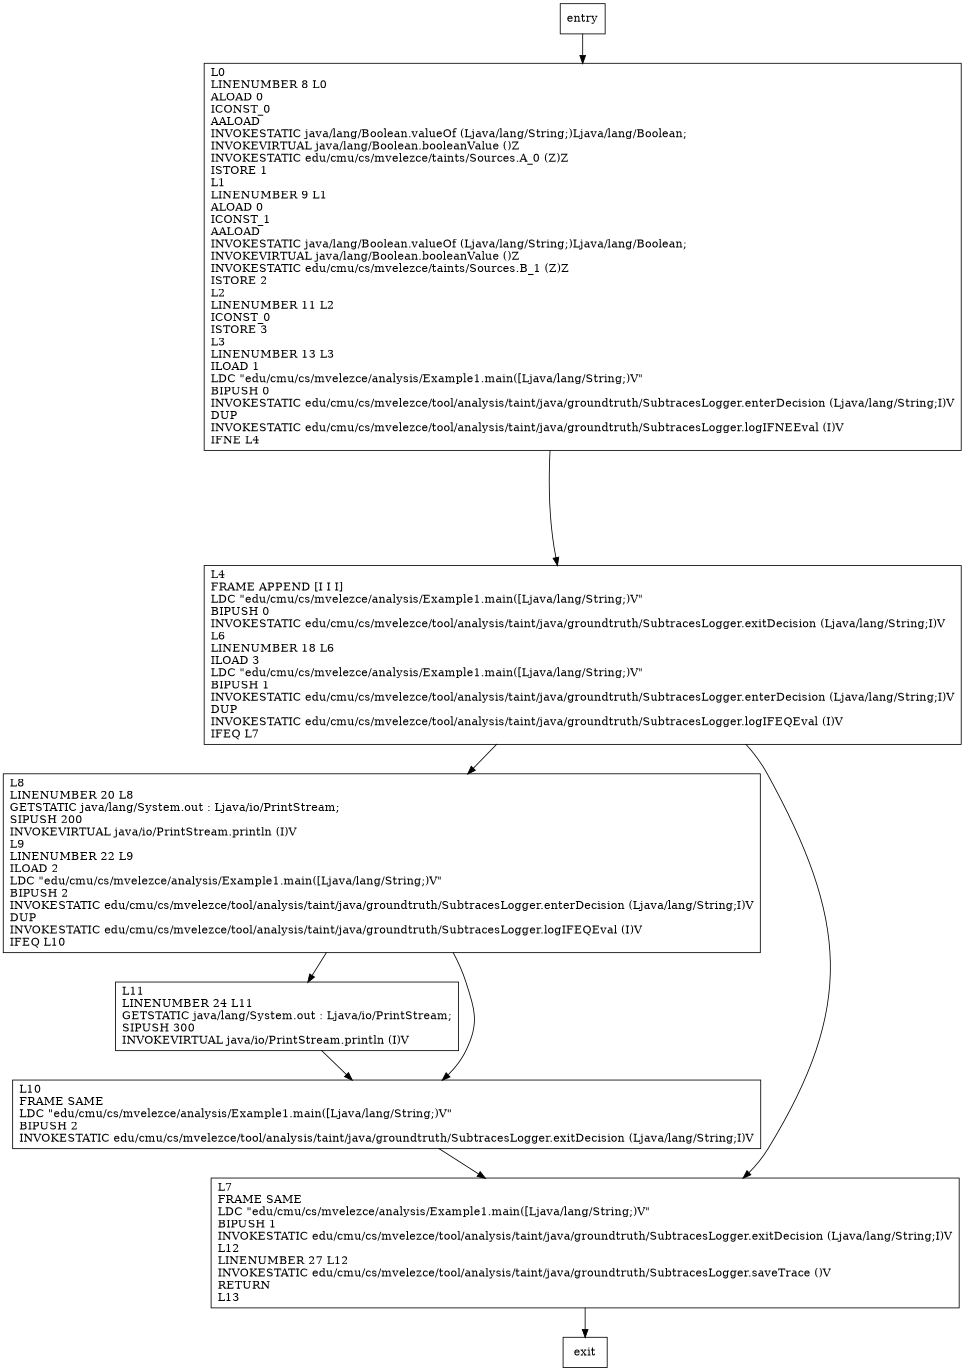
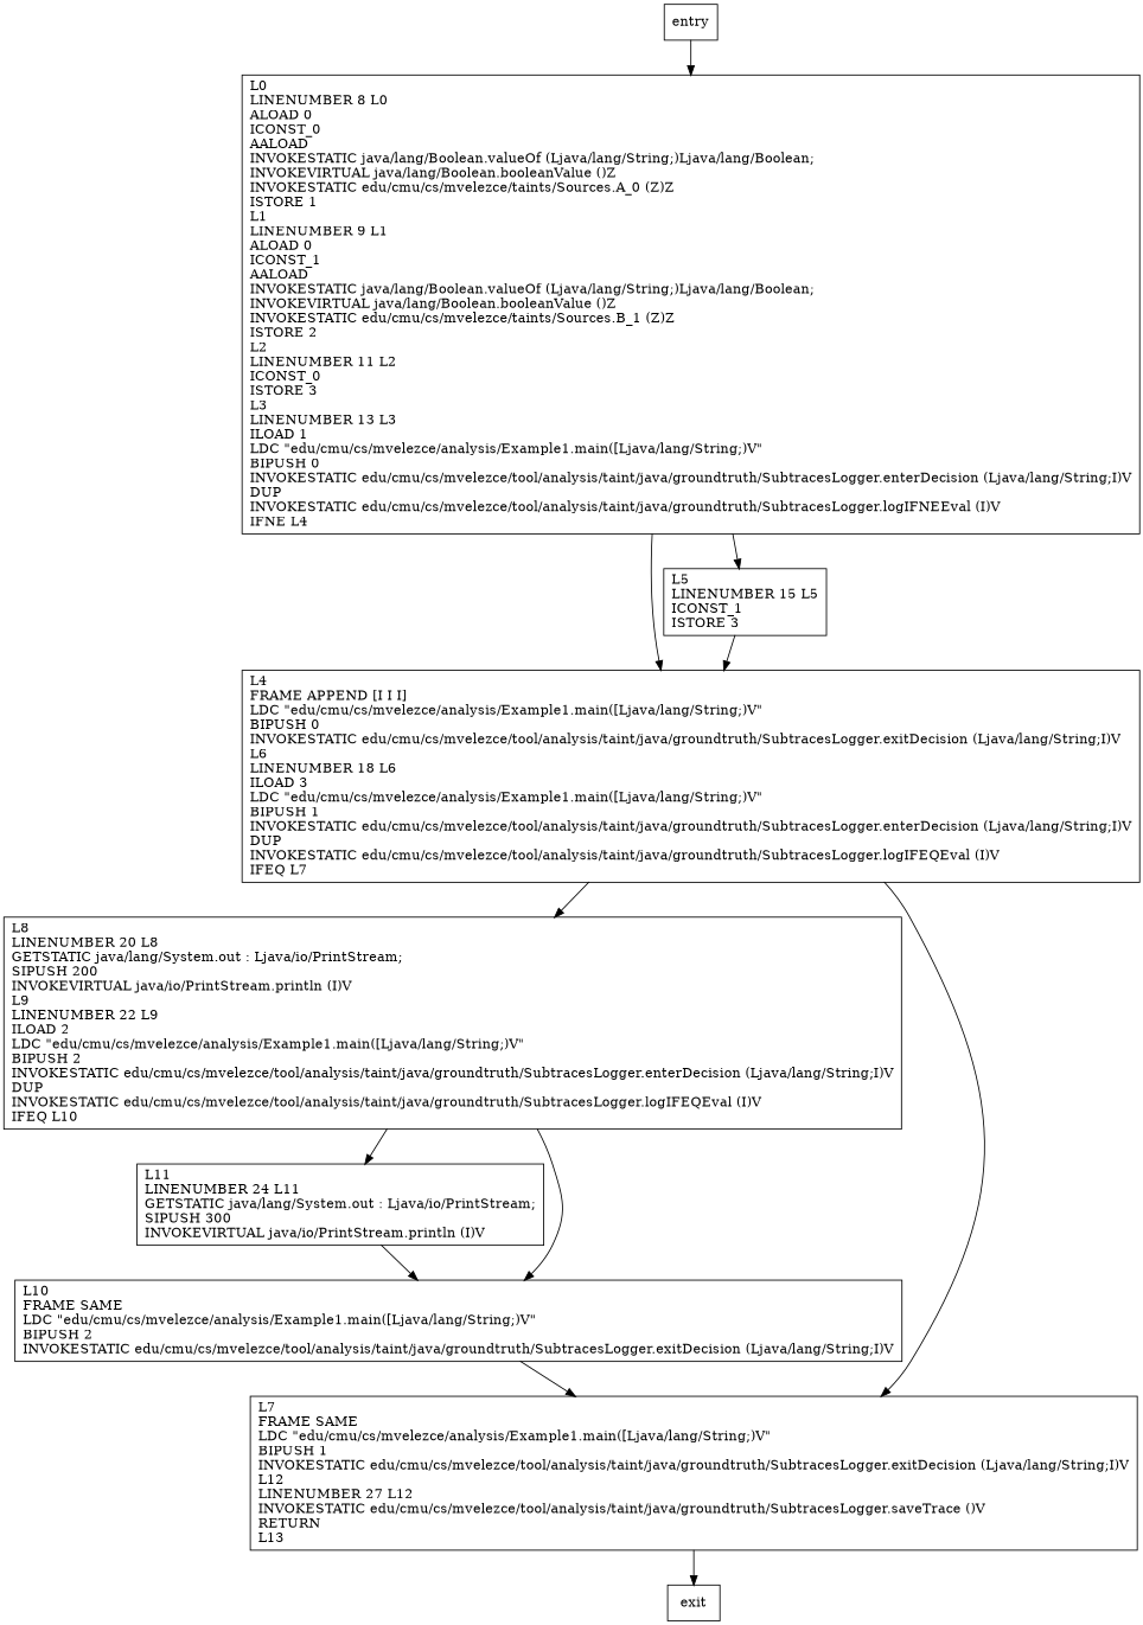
  digraph {
    fontname="DejaVu Serif"
    node [shape=record fontname="DejaVu Serif"]
    edge [fontname="DejaVu Serif"]
    n1 [label="L0\lLINENUMBER 8 L0\lALOAD 0\lICONST_0\lAALOAD\lINVOKESTATIC java/lang/Boolean.valueOf (Ljava/lang/String;)Ljava/lang/Boolean;\lINVOKEVIRTUAL java/lang/Boolean.booleanValue ()Z\lINVOKESTATIC edu/cmu/cs/mvelezce/taints/Sources.A_0 (Z)Z\lISTORE 1\lL1\lLINENUMBER 9 L1\lALOAD 0\lICONST_1\lAALOAD\lINVOKESTATIC java/lang/Boolean.valueOf (Ljava/lang/String;)Ljava/lang/Boolean;\lINVOKEVIRTUAL java/lang/Boolean.booleanValue ()Z\lINVOKESTATIC edu/cmu/cs/mvelezce/taints/Sources.B_1 (Z)Z\lISTORE 2\lL2\lLINENUMBER 11 L2\lICONST_0\lISTORE 3\lL3\lLINENUMBER 13 L3\lILOAD 1\lLDC \"edu/cmu/cs/mvelezce/analysis/Example1.main([Ljava/lang/String;)V\"\lBIPUSH 0\lINVOKESTATIC edu/cmu/cs/mvelezce/tool/analysis/taint/java/groundtruth/SubtracesLogger.enterDecision (Ljava/lang/String;I)V\lDUP\lINVOKESTATIC edu/cmu/cs/mvelezce/tool/analysis/taint/java/groundtruth/SubtracesLogger.logIFNEEval (I)V\lIFNE L4\l"]
    n2 [label="L4\lFRAME APPEND [I I I]\lLDC \"edu/cmu/cs/mvelezce/analysis/Example1.main([Ljava/lang/String;)V\"\lBIPUSH 0\lINVOKESTATIC edu/cmu/cs/mvelezce/tool/analysis/taint/java/groundtruth/SubtracesLogger.exitDecision (Ljava/lang/String;I)V\lL6\lLINENUMBER 18 L6\lILOAD 3\lLDC \"edu/cmu/cs/mvelezce/analysis/Example1.main([Ljava/lang/String;)V\"\lBIPUSH 1\lINVOKESTATIC edu/cmu/cs/mvelezce/tool/analysis/taint/java/groundtruth/SubtracesLogger.enterDecision (Ljava/lang/String;I)V\lDUP\lINVOKESTATIC edu/cmu/cs/mvelezce/tool/analysis/taint/java/groundtruth/SubtracesLogger.logIFEQEval (I)V\lIFEQ L7\l"]
+   n3 [label="L5\lLINENUMBER 15 L5\lICONST_1\lISTORE 3\l"]
    n4 [label="L8\lLINENUMBER 20 L8\lGETSTATIC java/lang/System.out : Ljava/io/PrintStream;\lSIPUSH 200\lINVOKEVIRTUAL java/io/PrintStream.println (I)V\lL9\lLINENUMBER 22 L9\lILOAD 2\lLDC \"edu/cmu/cs/mvelezce/analysis/Example1.main([Ljava/lang/String;)V\"\lBIPUSH 2\lINVOKESTATIC edu/cmu/cs/mvelezce/tool/analysis/taint/java/groundtruth/SubtracesLogger.enterDecision (Ljava/lang/String;I)V\lDUP\lINVOKESTATIC edu/cmu/cs/mvelezce/tool/analysis/taint/java/groundtruth/SubtracesLogger.logIFEQEval (I)V\lIFEQ L10\l"]
    n5 [label="L11\lLINENUMBER 24 L11\lGETSTATIC java/lang/System.out : Ljava/io/PrintStream;\lSIPUSH 300\lINVOKEVIRTUAL java/io/PrintStream.println (I)V\l"]
    n6 [label="L10\lFRAME SAME\lLDC \"edu/cmu/cs/mvelezce/analysis/Example1.main([Ljava/lang/String;)V\"\lBIPUSH 2\lINVOKESTATIC edu/cmu/cs/mvelezce/tool/analysis/taint/java/groundtruth/SubtracesLogger.exitDecision (Ljava/lang/String;I)V\l"]
    n7 [label="L7\lFRAME SAME\lLDC \"edu/cmu/cs/mvelezce/analysis/Example1.main([Ljava/lang/String;)V\"\lBIPUSH 1\lINVOKESTATIC edu/cmu/cs/mvelezce/tool/analysis/taint/java/groundtruth/SubtracesLogger.exitDecision (Ljava/lang/String;I)V\lL12\lLINENUMBER 27 L12\lINVOKESTATIC edu/cmu/cs/mvelezce/tool/analysis/taint/java/groundtruth/SubtracesLogger.saveTrace ()V\lRETURN\lL13\l"]
    exit
    entry
    n1 -> n2
+   n1 -> n3
    n2 -> n4
    n2 -> n7
+   n3 -> n2
    n4 -> n5
    n4 -> n6
    n5 -> n6
    n6 -> n7
    n7 -> exit
    entry -> n1
  }
